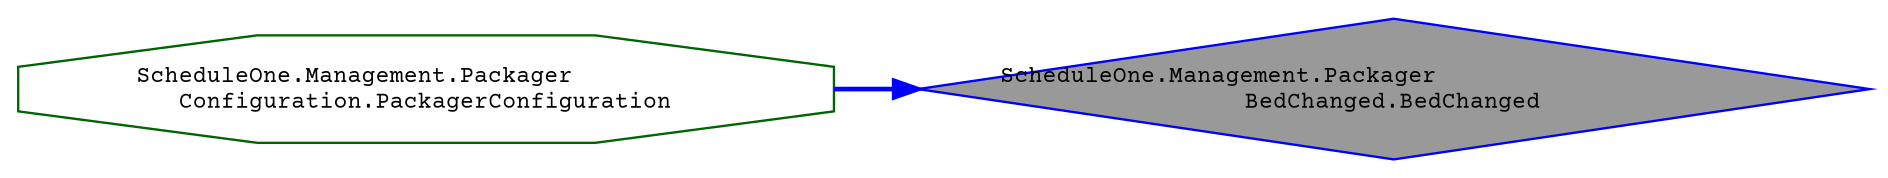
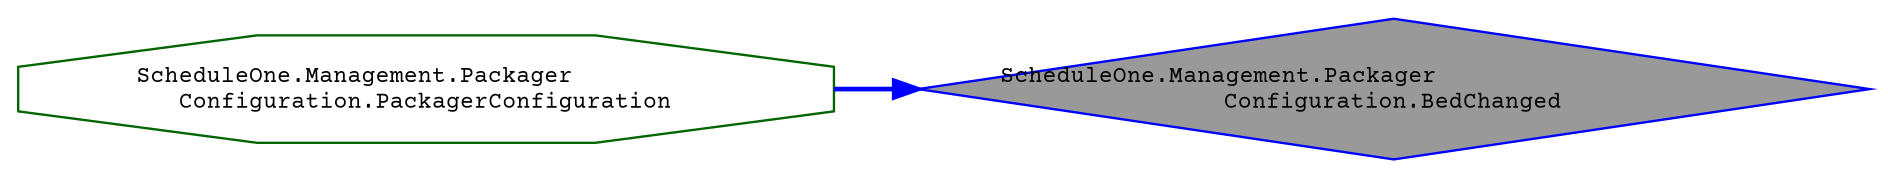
  digraph {
    rankdir=RL
    fontname="Courier Prime"
    node [fontname="Courier Prime" fontsize=10 style=filled]
-   n1 [color=blue fillcolor=grey60 fontcolor=black height=0.2 label="ScheduleOne.Management.Packager\lBedChanged.BedChanged" shape=diamond width=0.4]
+   n1 [color=blue fillcolor=grey60 fontcolor=black height=0.2 label="ScheduleOne.Management.Packager\lConfiguration.BedChanged" shape=diamond width=0.4]
    n2 [color=darkgreen fillcolor=white height=0.2 label="ScheduleOne.Management.Packager\lConfiguration.PackagerConfiguration" shape=octagon width=0.4]
    n1 -> n2 [color=blue dir=back fontname="Courier Prime" fontsize=10 labelfontname=Helvetica labelfontsize=10 style=bold]
  }
